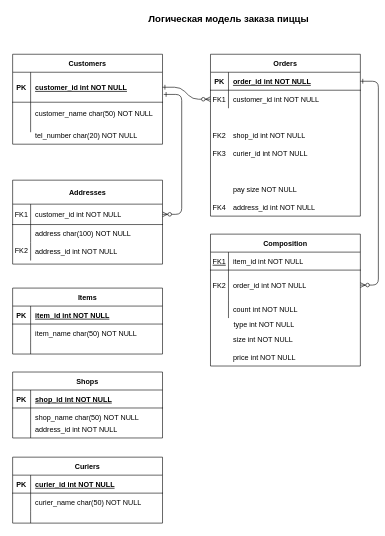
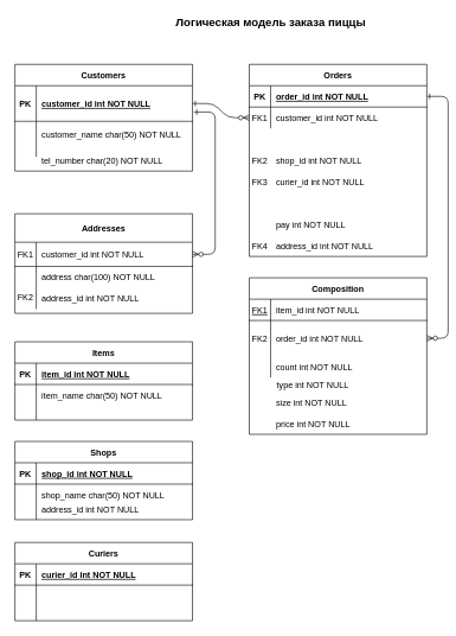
  <mxCell id="0" />
  <mxCell id="1" parent="0" />
  <mxCell id="2" value="" style="edgeStyle=entityRelationEdgeStyle;endArrow=ERzeroToMany;startArrow=ERone;endFill=1;startFill=0;" parent="1" source="14" target="8" edge="1"><mxGeometry width="100" height="100" relative="1" as="geometry"><mxPoint x="240" y="690" as="sourcePoint" /><mxPoint x="340" y="590" as="targetPoint" /></mxGeometry></mxCell>
  <mxCell id="3" value="" style="edgeStyle=entityRelationEdgeStyle;endArrow=ERzeroToMany;startArrow=ERone;endFill=1;startFill=0;" parent="1" source="5" target="42" edge="1"><mxGeometry width="100" height="100" relative="1" as="geometry"><mxPoint x="300" y="150" as="sourcePoint" /><mxPoint x="360" y="175" as="targetPoint" /></mxGeometry></mxCell>
  <mxCell id="4" value="Orders" style="shape=table;startSize=30;container=1;collapsible=1;childLayout=tableLayout;fixedRows=1;rowLines=0;fontStyle=1;align=center;resizeLast=1;" parent="1" vertex="1"><mxGeometry x="350" y="90" width="250" height="270" as="geometry" /></mxCell>
  <mxCell id="5" value="" style="shape=partialRectangle;collapsible=0;dropTarget=0;pointerEvents=0;fillColor=none;points=[[0,0.5],[1,0.5]];portConstraint=eastwest;top=0;left=0;right=0;bottom=1;" parent="4" vertex="1"><mxGeometry y="30" width="250" height="30" as="geometry" /></mxCell>
  <mxCell id="6" value="PK" style="shape=partialRectangle;overflow=hidden;connectable=0;fillColor=none;top=0;left=0;bottom=0;right=0;fontStyle=1;" parent="5" vertex="1"><mxGeometry width="30" height="30" as="geometry" /></mxCell>
  <mxCell id="7" value="order_id int NOT NULL " style="shape=partialRectangle;overflow=hidden;connectable=0;fillColor=none;top=0;left=0;bottom=0;right=0;align=left;spacingLeft=6;fontStyle=5;" parent="5" vertex="1"><mxGeometry x="30" width="220" height="30" as="geometry" /></mxCell>
  <mxCell id="8" value="" style="shape=partialRectangle;collapsible=0;dropTarget=0;pointerEvents=0;fillColor=none;points=[[0,0.5],[1,0.5]];portConstraint=eastwest;top=0;left=0;right=0;bottom=0;" parent="4" vertex="1"><mxGeometry y="60" width="250" height="30" as="geometry" /></mxCell>
  <mxCell id="9" value="FK1" style="shape=partialRectangle;overflow=hidden;connectable=0;fillColor=none;top=0;left=0;bottom=0;right=0;" parent="8" vertex="1"><mxGeometry width="30" height="30" as="geometry" /></mxCell>
  <mxCell id="10" value="customer_id int NOT NULL" style="shape=partialRectangle;overflow=hidden;connectable=0;fillColor=none;top=0;left=0;bottom=0;right=0;align=left;spacingLeft=6;" parent="8" vertex="1"><mxGeometry x="30" width="220" height="30" as="geometry" /></mxCell>
  <mxCell id="11" value="" style="shape=partialRectangle;collapsible=0;dropTarget=0;pointerEvents=0;fillColor=none;points=[[0,0.5],[1,0.5]];portConstraint=eastwest;top=0;left=0;right=0;bottom=0;" parent="4" vertex="1"><mxGeometry y="90" width="250" height="30" as="geometry" /></mxCell>
  <mxCell id="12" value="" style="shape=partialRectangle;overflow=hidden;connectable=0;fillColor=none;top=0;left=0;bottom=0;right=0;" parent="11" vertex="1"><mxGeometry width="30" height="30" as="geometry" /></mxCell>
  <mxCell id="13" value="Customers" style="shape=table;startSize=30;container=1;collapsible=1;childLayout=tableLayout;fixedRows=1;rowLines=0;fontStyle=1;align=center;resizeLast=1;" parent="1" vertex="1"><mxGeometry x="20" y="90" width="250" height="150" as="geometry" /></mxCell>
  <mxCell id="14" value="" style="shape=partialRectangle;collapsible=0;dropTarget=0;pointerEvents=0;fillColor=none;points=[[0,0.5],[1,0.5]];portConstraint=eastwest;top=0;left=0;right=0;bottom=1;" parent="13" vertex="1"><mxGeometry y="30" width="250" height="50" as="geometry" /></mxCell>
  <mxCell id="15" value="PK" style="shape=partialRectangle;overflow=hidden;connectable=0;fillColor=none;top=0;left=0;bottom=0;right=0;fontStyle=1;" parent="14" vertex="1"><mxGeometry width="30" height="50" as="geometry" /></mxCell>
  <mxCell id="16" value="customer_id int NOT NULL " style="shape=partialRectangle;overflow=hidden;connectable=0;fillColor=none;top=0;left=0;bottom=0;right=0;align=left;spacingLeft=6;fontStyle=5;" parent="14" vertex="1"><mxGeometry x="30" width="220" height="50" as="geometry" /></mxCell>
  <mxCell id="17" value="" style="shape=partialRectangle;collapsible=0;dropTarget=0;pointerEvents=0;fillColor=none;points=[[0,0.5],[1,0.5]];portConstraint=eastwest;top=0;left=0;right=0;bottom=0;" parent="13" vertex="1"><mxGeometry y="80" width="250" height="50" as="geometry" /></mxCell>
  <mxCell id="18" value="" style="shape=partialRectangle;overflow=hidden;connectable=0;fillColor=none;top=0;left=0;bottom=0;right=0;" parent="17" vertex="1"><mxGeometry width="30" height="50" as="geometry" /></mxCell>
  <mxCell id="19" value="customer_name char(50) NOT NULL&#10;" style="shape=partialRectangle;overflow=hidden;connectable=0;fillColor=none;top=0;left=0;bottom=0;right=0;align=left;spacingLeft=6;" parent="17" vertex="1"><mxGeometry x="30" width="220" height="50" as="geometry" /></mxCell>
  <mxCell id="20" value="tel_number char(20) NOT NULL" style="shape=partialRectangle;overflow=hidden;connectable=0;fillColor=none;top=0;left=0;bottom=0;right=0;align=left;spacingLeft=6;" vertex="1" parent="1"><mxGeometry x="50" y="210" width="220" height="30" as="geometry" /></mxCell>
  <mxCell id="21" value="" style="edgeStyle=entityRelationEdgeStyle;endArrow=ERzeroToMany;startArrow=ERone;endFill=1;startFill=0;" edge="1" parent="1" target="23"><mxGeometry width="100" height="100" relative="1" as="geometry"><mxPoint x="272" y="157" as="sourcePoint" /><mxPoint x="352" y="177" as="targetPoint" /></mxGeometry></mxCell>
  <mxCell id="22" value="Addresses" style="shape=table;startSize=40;container=1;collapsible=1;childLayout=tableLayout;fixedRows=1;rowLines=0;fontStyle=1;align=center;resizeLast=1;" vertex="1" parent="1"><mxGeometry x="20" y="300" width="250" height="140" as="geometry" /></mxCell>
  <mxCell id="23" value="" style="shape=partialRectangle;collapsible=0;dropTarget=0;pointerEvents=0;fillColor=none;points=[[0,0.5],[1,0.5]];portConstraint=eastwest;top=0;left=0;right=0;bottom=1;" vertex="1" parent="22"><mxGeometry y="40" width="250" height="34" as="geometry" /></mxCell>
  <mxCell id="24" value="FK1" style="shape=partialRectangle;overflow=hidden;connectable=0;fillColor=none;top=0;left=0;bottom=0;right=0;fontStyle=0;" vertex="1" parent="23"><mxGeometry width="30" height="34" as="geometry" /></mxCell>
  <mxCell id="25" value="customer_id int NOT NULL " style="shape=partialRectangle;overflow=hidden;connectable=0;fillColor=none;top=0;left=0;bottom=0;right=0;align=left;spacingLeft=6;fontStyle=0;" vertex="1" parent="23"><mxGeometry x="30" width="220" height="34" as="geometry" /></mxCell>
  <mxCell id="26" value="" style="shape=partialRectangle;collapsible=0;dropTarget=0;pointerEvents=0;fillColor=none;points=[[0,0.5],[1,0.5]];portConstraint=eastwest;top=0;left=0;right=0;bottom=0;" vertex="1" parent="22"><mxGeometry y="74" width="250" height="30" as="geometry" /></mxCell>
  <mxCell id="27" value="" style="shape=partialRectangle;overflow=hidden;connectable=0;fillColor=none;top=0;left=0;bottom=0;right=0;" vertex="1" parent="26"><mxGeometry width="30" height="30" as="geometry" /></mxCell>
  <mxCell id="28" value="address char(100) NOT NULL" style="shape=partialRectangle;overflow=hidden;connectable=0;fillColor=none;top=0;left=0;bottom=0;right=0;align=left;spacingLeft=6;" vertex="1" parent="26"><mxGeometry x="30" width="220" height="30" as="geometry" /></mxCell>
  <mxCell id="29" value="" style="shape=partialRectangle;collapsible=0;dropTarget=0;pointerEvents=0;fillColor=none;points=[[0,0.5],[1,0.5]];portConstraint=eastwest;top=0;left=0;right=0;bottom=0;" vertex="1" parent="22"><mxGeometry y="104" width="250" height="30" as="geometry" /></mxCell>
  <mxCell id="30" value="" style="shape=partialRectangle;overflow=hidden;connectable=0;fillColor=none;top=0;left=0;bottom=0;right=0;" vertex="1" parent="29"><mxGeometry width="30" height="30" as="geometry" /></mxCell>
  <mxCell id="31" value="address_id int NOT NULL" style="shape=partialRectangle;overflow=hidden;connectable=0;fillColor=none;top=0;left=0;bottom=0;right=0;align=left;spacingLeft=6;" vertex="1" parent="29"><mxGeometry x="30" width="220" height="30" as="geometry" /></mxCell>
  <mxCell id="32" value="Логическая модель заказа пиццы" style="text;html=1;align=center;verticalAlign=middle;resizable=0;points=[];autosize=1;fontStyle=1;fontSize=16;" vertex="1" parent="1"><mxGeometry x="240" y="20" width="280" height="20" as="geometry" /></mxCell>
  <mxCell id="33" value="shop_id int NOT NULL" style="shape=partialRectangle;overflow=hidden;connectable=0;fillColor=none;top=0;left=0;bottom=0;right=0;align=left;spacingLeft=6;" vertex="1" parent="1"><mxGeometry x="380" y="210" width="220" height="30" as="geometry" /></mxCell>
  <mxCell id="34" value="FK2" style="shape=partialRectangle;overflow=hidden;connectable=0;fillColor=none;top=0;left=0;bottom=0;right=0;" vertex="1" parent="1"><mxGeometry x="350" y="210" width="30" height="30" as="geometry" /></mxCell>
  <mxCell id="35" value="curier_id int NOT NULL" style="shape=partialRectangle;overflow=hidden;connectable=0;fillColor=none;top=0;left=0;bottom=0;right=0;align=left;spacingLeft=6;" vertex="1" parent="1"><mxGeometry x="380" y="240" width="220" height="30" as="geometry" /></mxCell>
  <mxCell id="36" value="FK3" style="shape=partialRectangle;overflow=hidden;connectable=0;fillColor=none;top=0;left=0;bottom=0;right=0;" vertex="1" parent="1"><mxGeometry x="350" y="240" width="30" height="30" as="geometry" /></mxCell>
- <mxCell id="37" value="pay size NOT NULL" style="shape=partialRectangle;overflow=hidden;connectable=0;fillColor=none;top=0;left=0;bottom=0;right=0;align=left;spacingLeft=6;" vertex="1" parent="1"><mxGeometry x="380" y="300" width="220" height="30" as="geometry" /></mxCell>
+ <mxCell id="37" value="pay int NOT NULL" style="shape=partialRectangle;overflow=hidden;connectable=0;fillColor=none;top=0;left=0;bottom=0;right=0;align=left;spacingLeft=6;" vertex="1" parent="1"><mxGeometry x="380" y="300" width="220" height="30" as="geometry" /></mxCell>
  <mxCell id="38" value="Composition" style="shape=table;startSize=30;container=1;collapsible=1;childLayout=tableLayout;fixedRows=1;rowLines=0;fontStyle=1;align=center;resizeLast=1;" parent="1" vertex="1"><mxGeometry x="350" y="390" width="250" height="220" as="geometry" /></mxCell>
  <mxCell id="39" value="" style="shape=partialRectangle;collapsible=0;dropTarget=0;pointerEvents=0;fillColor=none;points=[[0,0.5],[1,0.5]];portConstraint=eastwest;top=0;left=0;right=0;bottom=1;" parent="38" vertex="1"><mxGeometry y="30" width="250" height="30" as="geometry" /></mxCell>
  <mxCell id="40" value="FK1" style="shape=partialRectangle;overflow=hidden;connectable=0;fillColor=none;top=0;left=0;bottom=0;right=0;fontStyle=4;" parent="39" vertex="1"><mxGeometry width="30" height="30" as="geometry" /></mxCell>
  <mxCell id="41" value="item_id int NOT NULL " style="shape=partialRectangle;overflow=hidden;connectable=0;fillColor=none;top=0;left=0;bottom=0;right=0;align=left;spacingLeft=6;fontStyle=0;" parent="39" vertex="1"><mxGeometry x="30" width="220" height="30" as="geometry" /></mxCell>
  <mxCell id="42" value="" style="shape=partialRectangle;collapsible=0;dropTarget=0;pointerEvents=0;fillColor=none;points=[[0,0.5],[1,0.5]];portConstraint=eastwest;top=0;left=0;right=0;bottom=0;" parent="38" vertex="1"><mxGeometry y="60" width="250" height="50" as="geometry" /></mxCell>
  <mxCell id="43" value="FK2" style="shape=partialRectangle;overflow=hidden;connectable=0;fillColor=none;top=0;left=0;bottom=0;right=0;" parent="42" vertex="1"><mxGeometry width="30" height="50" as="geometry" /></mxCell>
  <mxCell id="44" value="order_id int NOT NULL" style="shape=partialRectangle;overflow=hidden;connectable=0;fillColor=none;top=0;left=0;bottom=0;right=0;align=left;spacingLeft=6;" parent="42" vertex="1"><mxGeometry x="30" width="220" height="50" as="geometry" /></mxCell>
  <mxCell id="45" value="" style="shape=partialRectangle;collapsible=0;dropTarget=0;pointerEvents=0;fillColor=none;points=[[0,0.5],[1,0.5]];portConstraint=eastwest;top=0;left=0;right=0;bottom=0;" parent="38" vertex="1"><mxGeometry y="110" width="250" height="30" as="geometry" /></mxCell>
  <mxCell id="46" value="" style="shape=partialRectangle;overflow=hidden;connectable=0;fillColor=none;top=0;left=0;bottom=0;right=0;" parent="45" vertex="1"><mxGeometry width="30" height="30" as="geometry" /></mxCell>
  <mxCell id="47" value="count int NOT NULL" style="shape=partialRectangle;overflow=hidden;connectable=0;fillColor=none;top=0;left=0;bottom=0;right=0;align=left;spacingLeft=6;" parent="45" vertex="1"><mxGeometry x="30" width="220" height="30" as="geometry" /></mxCell>
  <mxCell id="48" value="FK2" style="shape=partialRectangle;overflow=hidden;connectable=0;fillColor=none;top=0;left=0;bottom=0;right=0;fontStyle=0;" vertex="1" parent="1"><mxGeometry x="20" y="400" width="30" height="34" as="geometry" /></mxCell>
  <mxCell id="49" value="address_id int NOT NULL" style="shape=partialRectangle;overflow=hidden;connectable=0;fillColor=none;top=0;left=0;bottom=0;right=0;align=left;spacingLeft=6;" vertex="1" parent="1"><mxGeometry x="380" y="330" width="220" height="30" as="geometry" /></mxCell>
  <mxCell id="50" value="FK4" style="shape=partialRectangle;overflow=hidden;connectable=0;fillColor=none;top=0;left=0;bottom=0;right=0;" vertex="1" parent="1"><mxGeometry x="350" y="330" width="30" height="30" as="geometry" /></mxCell>
  <mxCell id="51" value="type int NOT NULL" style="shape=partialRectangle;overflow=hidden;connectable=0;fillColor=none;top=0;left=0;bottom=0;right=0;align=left;spacingLeft=6;" vertex="1" parent="1"><mxGeometry x="381" y="526" width="220" height="30" as="geometry" /></mxCell>
  <mxCell id="52" value="size int NOT NULL" style="shape=partialRectangle;overflow=hidden;connectable=0;fillColor=none;top=0;left=0;bottom=0;right=0;align=left;spacingLeft=6;" vertex="1" parent="1"><mxGeometry x="380" y="550" width="220" height="30" as="geometry" /></mxCell>
  <mxCell id="53" value="Items" style="shape=table;startSize=30;container=1;collapsible=1;childLayout=tableLayout;fixedRows=1;rowLines=0;fontStyle=1;align=center;resizeLast=1;" vertex="1" parent="1"><mxGeometry x="20" y="480" width="250" height="110" as="geometry" /></mxCell>
  <mxCell id="54" value="" style="shape=partialRectangle;collapsible=0;dropTarget=0;pointerEvents=0;fillColor=none;points=[[0,0.5],[1,0.5]];portConstraint=eastwest;top=0;left=0;right=0;bottom=1;" vertex="1" parent="53"><mxGeometry y="30" width="250" height="30" as="geometry" /></mxCell>
  <mxCell id="55" value="PK" style="shape=partialRectangle;overflow=hidden;connectable=0;fillColor=none;top=0;left=0;bottom=0;right=0;fontStyle=1;" vertex="1" parent="54"><mxGeometry width="30" height="30" as="geometry" /></mxCell>
  <mxCell id="56" value="item_id int NOT NULL " style="shape=partialRectangle;overflow=hidden;connectable=0;fillColor=none;top=0;left=0;bottom=0;right=0;align=left;spacingLeft=6;fontStyle=5;" vertex="1" parent="54"><mxGeometry x="30" width="220" height="30" as="geometry" /></mxCell>
  <mxCell id="57" value="" style="shape=partialRectangle;collapsible=0;dropTarget=0;pointerEvents=0;fillColor=none;points=[[0,0.5],[1,0.5]];portConstraint=eastwest;top=0;left=0;right=0;bottom=0;" vertex="1" parent="53"><mxGeometry y="60" width="250" height="30" as="geometry" /></mxCell>
  <mxCell id="58" value="" style="shape=partialRectangle;overflow=hidden;connectable=0;fillColor=none;top=0;left=0;bottom=0;right=0;" vertex="1" parent="57"><mxGeometry width="30" height="30" as="geometry" /></mxCell>
  <mxCell id="59" value="item_name char(50) NOT NULL" style="shape=partialRectangle;overflow=hidden;connectable=0;fillColor=none;top=0;left=0;bottom=0;right=0;align=left;spacingLeft=6;" vertex="1" parent="57"><mxGeometry x="30" width="220" height="30" as="geometry" /></mxCell>
  <mxCell id="60" value="" style="shape=partialRectangle;collapsible=0;dropTarget=0;pointerEvents=0;fillColor=none;points=[[0,0.5],[1,0.5]];portConstraint=eastwest;top=0;left=0;right=0;bottom=0;" vertex="1" parent="53"><mxGeometry y="90" width="250" height="20" as="geometry" /></mxCell>
  <mxCell id="61" value="" style="shape=partialRectangle;overflow=hidden;connectable=0;fillColor=none;top=0;left=0;bottom=0;right=0;" vertex="1" parent="60"><mxGeometry width="30" height="20" as="geometry" /></mxCell>
  <mxCell id="62" value="" style="shape=partialRectangle;overflow=hidden;connectable=0;fillColor=none;top=0;left=0;bottom=0;right=0;align=left;spacingLeft=6;" vertex="1" parent="60"><mxGeometry x="30" width="220" height="20" as="geometry" /></mxCell>
  <mxCell id="63" value="price int NOT NULL" style="shape=partialRectangle;overflow=hidden;connectable=0;fillColor=none;top=0;left=0;bottom=0;right=0;align=left;spacingLeft=6;" vertex="1" parent="1"><mxGeometry x="380" y="580" width="220" height="30" as="geometry" /></mxCell>
  <mxCell id="64" value="Shops" style="shape=table;startSize=30;container=1;collapsible=1;childLayout=tableLayout;fixedRows=1;rowLines=0;fontStyle=1;align=center;resizeLast=1;" vertex="1" parent="1"><mxGeometry x="20" y="620" width="250" height="110" as="geometry" /></mxCell>
  <mxCell id="65" value="" style="shape=partialRectangle;collapsible=0;dropTarget=0;pointerEvents=0;fillColor=none;points=[[0,0.5],[1,0.5]];portConstraint=eastwest;top=0;left=0;right=0;bottom=1;" vertex="1" parent="64"><mxGeometry y="30" width="250" height="30" as="geometry" /></mxCell>
  <mxCell id="66" value="PK" style="shape=partialRectangle;overflow=hidden;connectable=0;fillColor=none;top=0;left=0;bottom=0;right=0;fontStyle=1;" vertex="1" parent="65"><mxGeometry width="30" height="30" as="geometry" /></mxCell>
  <mxCell id="67" value="shop_id int NOT NULL" style="shape=partialRectangle;overflow=hidden;connectable=0;fillColor=none;top=0;left=0;bottom=0;right=0;align=left;spacingLeft=6;fontStyle=5;" vertex="1" parent="65"><mxGeometry x="30" width="220" height="30" as="geometry" /></mxCell>
  <mxCell id="68" value="" style="shape=partialRectangle;collapsible=0;dropTarget=0;pointerEvents=0;fillColor=none;points=[[0,0.5],[1,0.5]];portConstraint=eastwest;top=0;left=0;right=0;bottom=0;" vertex="1" parent="64"><mxGeometry y="60" width="250" height="30" as="geometry" /></mxCell>
  <mxCell id="69" value="" style="shape=partialRectangle;overflow=hidden;connectable=0;fillColor=none;top=0;left=0;bottom=0;right=0;" vertex="1" parent="68"><mxGeometry width="30" height="30" as="geometry" /></mxCell>
  <mxCell id="70" value="shop_name char(50) NOT NULL" style="shape=partialRectangle;overflow=hidden;connectable=0;fillColor=none;top=0;left=0;bottom=0;right=0;align=left;spacingLeft=6;" vertex="1" parent="68"><mxGeometry x="30" width="220" height="30" as="geometry" /></mxCell>
  <mxCell id="71" value="" style="shape=partialRectangle;collapsible=0;dropTarget=0;pointerEvents=0;fillColor=none;points=[[0,0.5],[1,0.5]];portConstraint=eastwest;top=0;left=0;right=0;bottom=0;" vertex="1" parent="64"><mxGeometry y="90" width="250" height="20" as="geometry" /></mxCell>
  <mxCell id="72" value="" style="shape=partialRectangle;overflow=hidden;connectable=0;fillColor=none;top=0;left=0;bottom=0;right=0;" vertex="1" parent="71"><mxGeometry width="30" height="20" as="geometry" /></mxCell>
  <mxCell id="73" value="" style="shape=partialRectangle;overflow=hidden;connectable=0;fillColor=none;top=0;left=0;bottom=0;right=0;align=left;spacingLeft=6;" vertex="1" parent="71"><mxGeometry x="30" width="220" height="20" as="geometry" /></mxCell>
  <mxCell id="74" value="Curiers" style="shape=table;startSize=30;container=1;collapsible=1;childLayout=tableLayout;fixedRows=1;rowLines=0;fontStyle=1;align=center;resizeLast=1;" vertex="1" parent="1"><mxGeometry x="20" y="762" width="250" height="110" as="geometry" /></mxCell>
  <mxCell id="75" value="" style="shape=partialRectangle;collapsible=0;dropTarget=0;pointerEvents=0;fillColor=none;points=[[0,0.5],[1,0.5]];portConstraint=eastwest;top=0;left=0;right=0;bottom=1;" vertex="1" parent="74"><mxGeometry y="30" width="250" height="30" as="geometry" /></mxCell>
  <mxCell id="76" value="PK" style="shape=partialRectangle;overflow=hidden;connectable=0;fillColor=none;top=0;left=0;bottom=0;right=0;fontStyle=1;" vertex="1" parent="75"><mxGeometry width="30" height="30" as="geometry" /></mxCell>
  <mxCell id="77" value="curier_id int NOT NULL" style="shape=partialRectangle;overflow=hidden;connectable=0;fillColor=none;top=0;left=0;bottom=0;right=0;align=left;spacingLeft=6;fontStyle=5;" vertex="1" parent="75"><mxGeometry x="30" width="220" height="30" as="geometry" /></mxCell>
  <mxCell id="78" value="" style="shape=partialRectangle;collapsible=0;dropTarget=0;pointerEvents=0;fillColor=none;points=[[0,0.5],[1,0.5]];portConstraint=eastwest;top=0;left=0;right=0;bottom=0;" vertex="1" parent="74"><mxGeometry y="60" width="250" height="30" as="geometry" /></mxCell>
  <mxCell id="79" value="" style="shape=partialRectangle;overflow=hidden;connectable=0;fillColor=none;top=0;left=0;bottom=0;right=0;" vertex="1" parent="78"><mxGeometry width="30" height="30" as="geometry" /></mxCell>
- <mxCell id="80" value="curier_name char(50) NOT NULL" style="shape=partialRectangle;overflow=hidden;connectable=0;fillColor=none;top=0;left=0;bottom=0;right=0;align=left;spacingLeft=6;" vertex="1" parent="78"><mxGeometry x="30" width="220" height="30" as="geometry" /></mxCell>
  <mxCell id="81" value="" style="shape=partialRectangle;collapsible=0;dropTarget=0;pointerEvents=0;fillColor=none;points=[[0,0.5],[1,0.5]];portConstraint=eastwest;top=0;left=0;right=0;bottom=0;" vertex="1" parent="74"><mxGeometry y="90" width="250" height="20" as="geometry" /></mxCell>
  <mxCell id="82" value="" style="shape=partialRectangle;overflow=hidden;connectable=0;fillColor=none;top=0;left=0;bottom=0;right=0;" vertex="1" parent="81"><mxGeometry width="30" height="20" as="geometry" /></mxCell>
  <mxCell id="83" value="" style="shape=partialRectangle;overflow=hidden;connectable=0;fillColor=none;top=0;left=0;bottom=0;right=0;align=left;spacingLeft=6;" vertex="1" parent="81"><mxGeometry x="30" width="220" height="20" as="geometry" /></mxCell>
  <mxCell id="84" value="address_id int NOT NULL" style="shape=partialRectangle;overflow=hidden;connectable=0;fillColor=none;top=0;left=0;bottom=0;right=0;align=left;spacingLeft=6;" vertex="1" parent="1"><mxGeometry x="50" y="700" width="220" height="30" as="geometry" /></mxCell>
